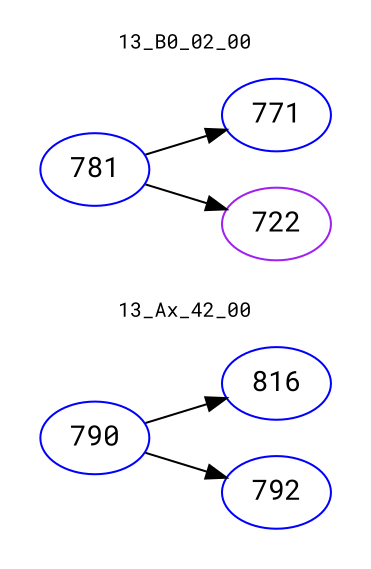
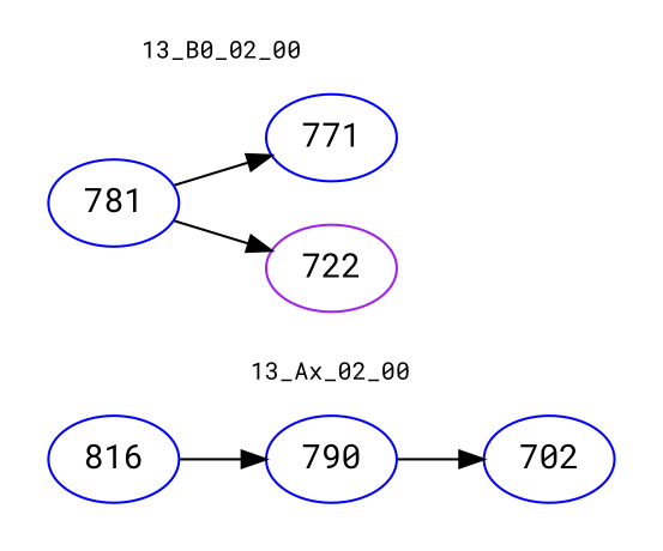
  digraph {
    fontname="Roboto Mono"
    rankdir=LR
    node [color=blue fontname="Roboto Mono"]
    edge [color=black fontname="Roboto Mono"]
    n1 [label=790]
-   n2 [label=792]
+   n2 [label=702]
    n3 [label=816]
    n4 [label=781]
    n5 [color=purple label=722]
    n6 [label=771]
    subgraph cluster_1 {
      color=white
      fontsize=10
-     label="13_Ax_42_00"
+     label="13_Ax_02_00"
      n1
      n2
      n3
    }
    subgraph cluster_2 {
      color=white
      fontsize=10
      label="13_B0_02_00"
      n4
      n5
      n6
    }
    n1 -> n2
-   n1 -> n3
+   n3 -> n1
    n4 -> n5
    n4 -> n6
  }
